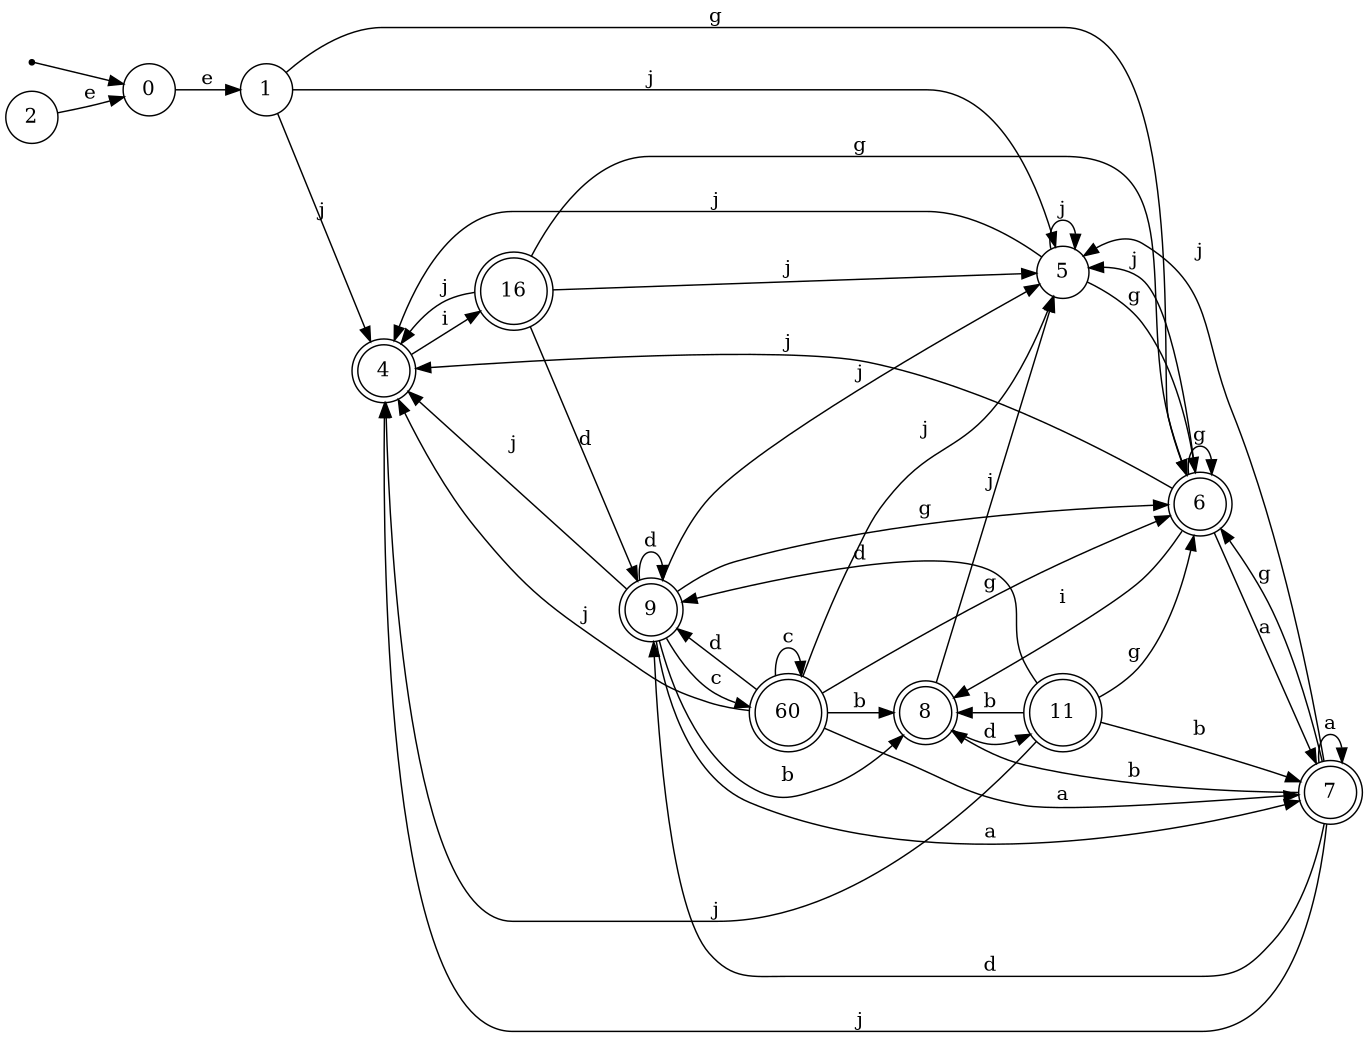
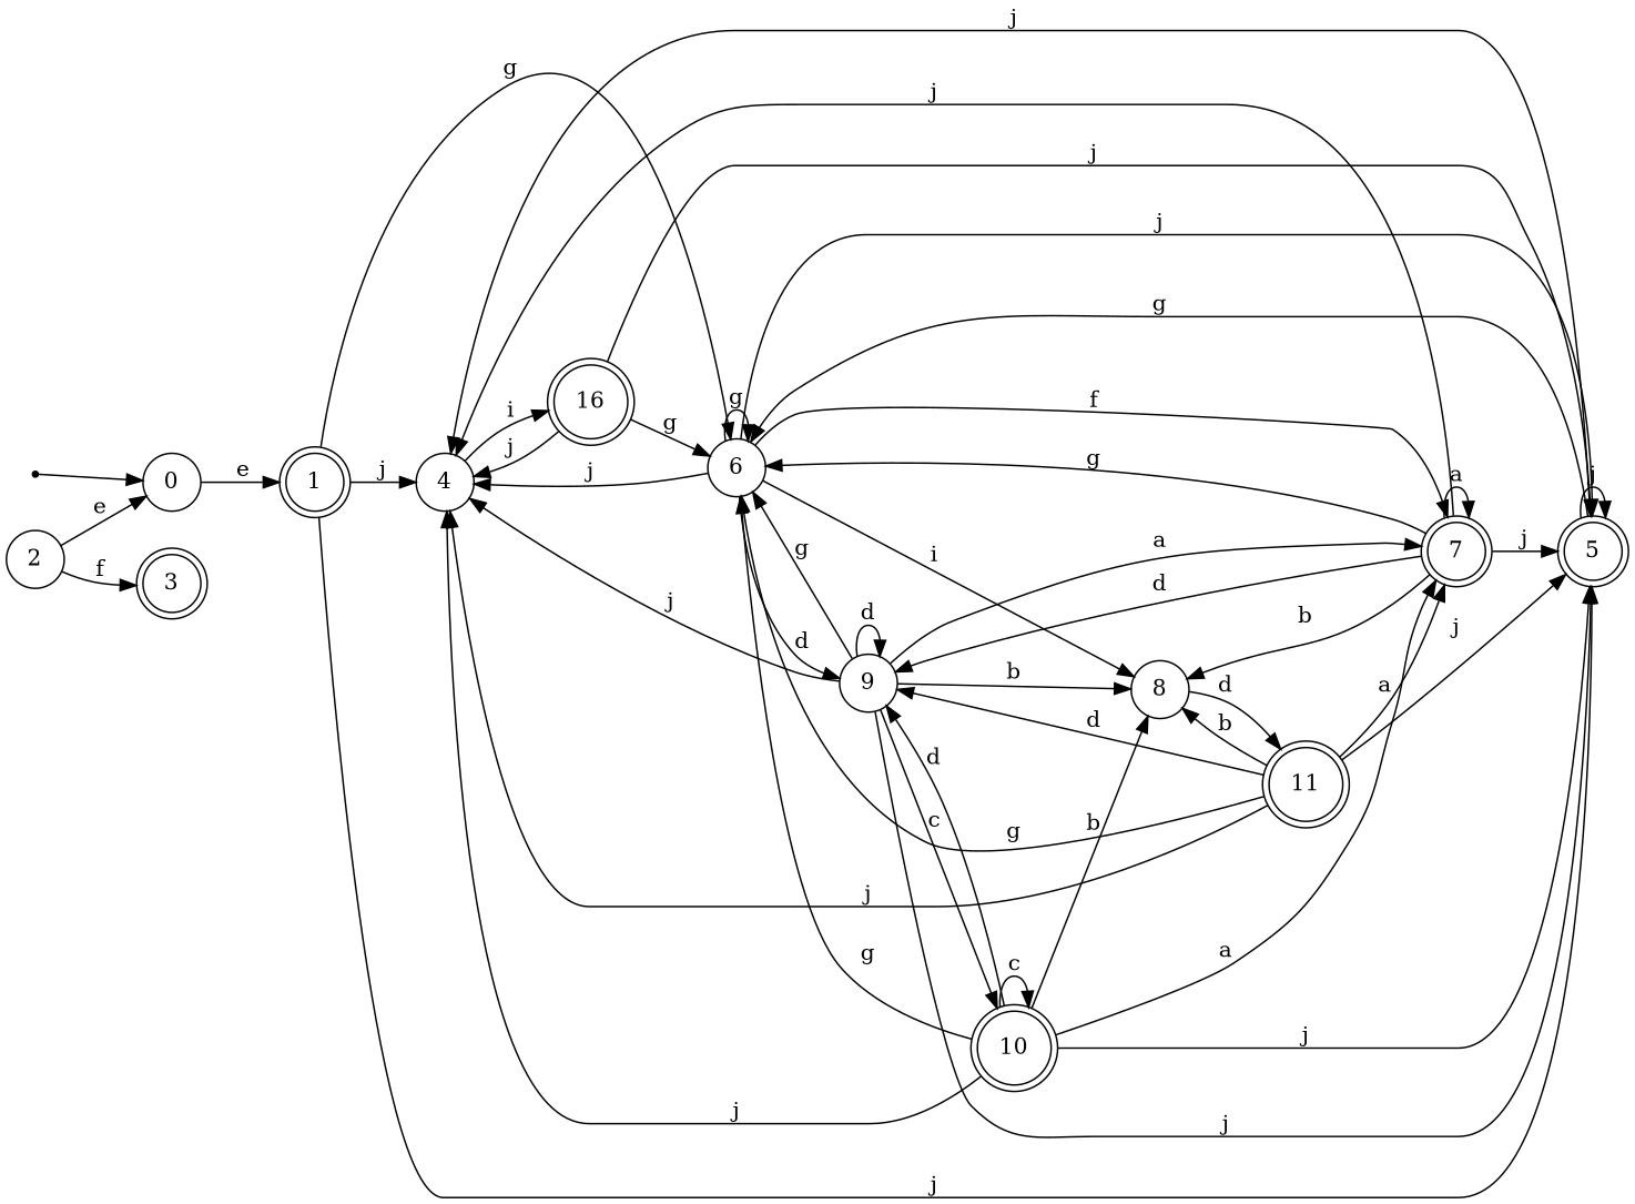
  digraph {
    rankdir=LR
    node [shape=doublecircle]
    dummy0 [shape=point]
    0 [shape=circle]
-   1 [shape=circle]
-   4
-   5 [shape=circle]
-   6
+   1
+   4 [shape=circle]
+   5
+   6 [shape=circle]
    2 [shape=circle]
+   3
    n9 [label=16]
    7
-   8
-   9
+   8 [shape=circle]
+   9 [shape=circle]
    11
-   10 [label=60]
+   10
    dummy0 -> 0
    0 -> 1 [label=e]
    1 -> 4 [label=j]
    1 -> 5 [label=j]
    1 -> 6 [label=g]
    4 -> n9 [label=i]
    5 -> 4 [label=j]
    5 -> 5 [label=j]
    5 -> 6 [label=g]
    6 -> 4 [label=j]
    6 -> 5 [label=j]
    6 -> 6 [label=g]
-   6 -> 7 [label=a]
+   6 -> 7 [label=f]
    6 -> 8 [label=i]
-   n9 -> 9 [label=d]
+   6 -> 9 [label=d]
    2 -> 0 [label=e]
+   2 -> 3 [label=f]
    n9 -> 4 [label=j]
    n9 -> 5 [label=j]
    n9 -> 6 [label=g]
    7 -> 4 [label=j]
    7 -> 5 [label=j]
    7 -> 6 [label=g]
    7 -> 7 [label=a]
    7 -> 8 [label=b]
    7 -> 9 [label=d]
    8 -> 11 [label=d]
    9 -> 4 [label=j]
    9 -> 5 [label=j]
    9 -> 6 [label=g]
    9 -> 7 [label=a]
    9 -> 8 [label=b]
    9 -> 9 [label=d]
    9 -> 10 [label=c]
    11 -> 4 [label=j]
-   8 -> 5 [label=j]
+   11 -> 5 [label=j]
    11 -> 6 [label=g]
-   11 -> 7 [label=b]
+   11 -> 7 [label=a]
    11 -> 8 [label=b]
    11 -> 9 [label=d]
    10 -> 4 [label=j]
    10 -> 5 [label=j]
    10 -> 6 [label=g]
    10 -> 7 [label=a]
    10 -> 8 [label=b]
    10 -> 9 [label=d]
    10 -> 10 [label=c]
  }
